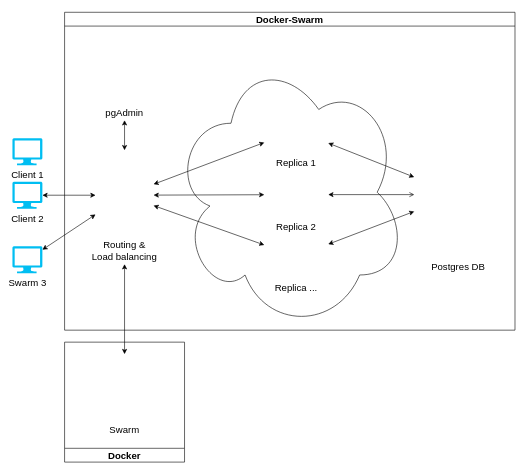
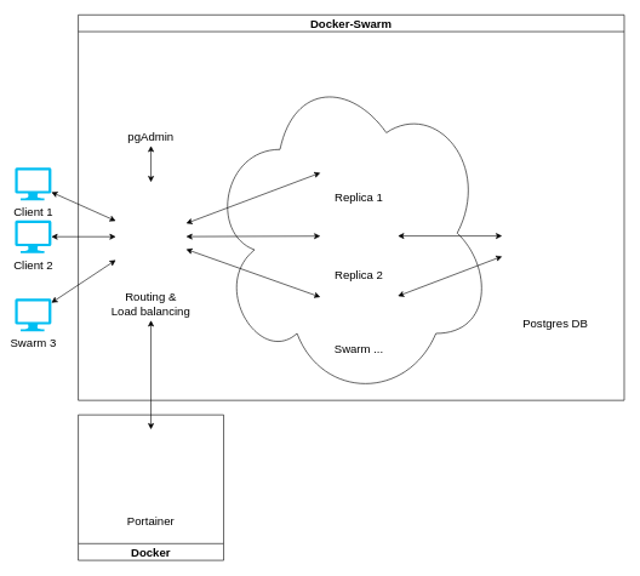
  <mxCell id="0" />
  <mxCell id="1" parent="0" />
  <mxCell id="2" value="Docker" style="swimlane;flipV=1;fontSize=16;" vertex="1" parent="1"><mxGeometry x="107" y="570" width="200" height="200" as="geometry" /></mxCell>
- <mxCell id="3" value="Swarm" style="shape=image;verticalLabelPosition=bottom;labelBackgroundColor=#ffffff;verticalAlign=top;aspect=fixed;imageAspect=0;image=https://res.cloudinary.com/canonical/image/fetch/f_auto,q_auto,fl_sanitize,c_fill,w_200,h_200/https://api.charmhub.io/api/v1/media/download/charm_cMu7M9K6a65FsKZvrLZOZwyQradwbs7E_icon_5cef79c2d18f67464f39c8f2cf2d7ebb815b0071f04d3ffbb94f49fddd3ab666.png;fontSize=16;" vertex="1" parent="2"><mxGeometry x="45" y="20" width="110" height="110" as="geometry" /></mxCell>
+ <mxCell id="3" value="Portainer" style="shape=image;verticalLabelPosition=bottom;labelBackgroundColor=#ffffff;verticalAlign=top;aspect=fixed;imageAspect=0;image=https://res.cloudinary.com/canonical/image/fetch/f_auto,q_auto,fl_sanitize,c_fill,w_200,h_200/https://api.charmhub.io/api/v1/media/download/charm_cMu7M9K6a65FsKZvrLZOZwyQradwbs7E_icon_5cef79c2d18f67464f39c8f2cf2d7ebb815b0071f04d3ffbb94f49fddd3ab666.png;fontSize=16;" vertex="1" parent="2"><mxGeometry x="45" y="20" width="110" height="110" as="geometry" /></mxCell>
  <mxCell id="4" value="Docker-Swarm" style="swimlane;flipH=1;fontSize=16;" parent="1" vertex="1"><mxGeometry x="107" y="20" width="751" height="530" as="geometry" /></mxCell>
  <mxCell id="5" value="" style="ellipse;shape=cloud;whiteSpace=wrap;html=1;spacing=0;spacingTop=-250;fontSize=16;" parent="4" vertex="1"><mxGeometry x="180" y="70" width="390" height="460" as="geometry" /></mxCell>
  <mxCell id="6" style="edgeStyle=none;html=1;fontSize=16;startArrow=classic;startFill=1;" parent="4" source="7" target="9" edge="1"><mxGeometry relative="1" as="geometry"><mxPoint x="263.0" y="223.865" as="targetPoint" /></mxGeometry></mxCell>
  <mxCell id="7" value="Routing &amp;&#10;Load balancing" style="shape=image;verticalLabelPosition=bottom;labelBackgroundColor=#ffffff;verticalAlign=top;aspect=fixed;imageAspect=0;image=https://upload.wikimedia.org/wikipedia/commons/thumb/1/1b/Traefik.logo.png/1200px-Traefik.logo.png;flipH=0;fontSize=16;" parent="4" vertex="1"><mxGeometry x="51.62" y="238.28" width="96.75" height="133.45" as="geometry" /></mxCell>
  <mxCell id="8" value="Postgres DB" style="shape=image;verticalLabelPosition=bottom;labelBackgroundColor=#ffffff;verticalAlign=top;aspect=fixed;imageAspect=0;image=https://upload.wikimedia.org/wikipedia/commons/thumb/b/ba/Database-postgres.svg/1200px-Database-postgres.svg.png;fontSize=16;" parent="4" vertex="1"><mxGeometry x="583" y="200.14" width="147" height="207.72" as="geometry" /></mxCell>
  <mxCell id="9" value="Replica 1" style="shape=image;verticalLabelPosition=bottom;labelBackgroundColor=#ffffff;verticalAlign=top;aspect=fixed;imageAspect=0;image=https://packer.searates.com/images/main-container.png;fontSize=16;" parent="4" vertex="1"><mxGeometry x="333" y="160" width="106.62" height="74" as="geometry" /></mxCell>
  <mxCell id="10" value="Replica 2" style="shape=image;verticalLabelPosition=bottom;labelBackgroundColor=#ffffff;verticalAlign=top;aspect=fixed;imageAspect=0;image=https://packer.searates.com/images/main-container.png;fontSize=16;" parent="4" vertex="1"><mxGeometry x="333" y="267" width="106.62" height="74" as="geometry" /></mxCell>
- <mxCell id="11" value="Replica ..." style="shape=image;verticalLabelPosition=bottom;labelBackgroundColor=#ffffff;verticalAlign=top;aspect=fixed;imageAspect=0;image=https://packer.searates.com/images/main-container.png;fontSize=16;" parent="4" vertex="1"><mxGeometry x="333" y="370" width="106.62" height="74" as="geometry" /></mxCell>
- <mxCell id="12" style="edgeStyle=none;html=1;fontSize=16;startArrow=classic;startFill=1;" parent="4" source="9" target="8" edge="1"><mxGeometry relative="1" as="geometry"><mxPoint x="663" y="637.158" as="targetPoint" /></mxGeometry></mxCell>
- <mxCell id="13" style="edgeStyle=none;html=1;fontSize=16;startArrow=classic;startFill=1;endArrow=open;" parent="4" source="10" target="8" edge="1"><mxGeometry relative="1" as="geometry"><mxPoint x="663" y="657" as="targetPoint" /></mxGeometry></mxCell>
+ <mxCell id="11" value="Swarm ..." style="shape=image;verticalLabelPosition=bottom;labelBackgroundColor=#ffffff;verticalAlign=top;aspect=fixed;imageAspect=0;image=https://packer.searates.com/images/main-container.png;fontSize=16;" parent="4" vertex="1"><mxGeometry x="333" y="370" width="106.62" height="74" as="geometry" /></mxCell>
+ <mxCell id="13" style="edgeStyle=none;html=1;fontSize=16;startArrow=classic;startFill=1;" parent="4" source="10" target="8" edge="1"><mxGeometry relative="1" as="geometry"><mxPoint x="663" y="657" as="targetPoint" /></mxGeometry></mxCell>
  <mxCell id="14" style="edgeStyle=none;html=1;fontSize=16;startArrow=classic;startFill=1;" parent="4" source="11" target="8" edge="1"><mxGeometry relative="1" as="geometry"><mxPoint x="663" y="676.842" as="targetPoint" /></mxGeometry></mxCell>
  <mxCell id="15" style="edgeStyle=none;html=1;fontSize=16;startArrow=classic;startFill=1;" edge="1" parent="4" source="7" target="10"><mxGeometry relative="1" as="geometry"><mxPoint x="168.5" y="298.448" as="sourcePoint" /><mxPoint x="343" y="236.06" as="targetPoint" /></mxGeometry></mxCell>
  <mxCell id="16" style="edgeStyle=none;html=1;fontSize=16;startArrow=classic;startFill=1;" edge="1" parent="4" source="7" target="11"><mxGeometry relative="1" as="geometry"><mxPoint x="178.5" y="308.448" as="sourcePoint" /><mxPoint x="353" y="246.06" as="targetPoint" /></mxGeometry></mxCell>
  <mxCell id="17" value="pgAdmin" style="shape=image;verticalLabelPosition=bottom;labelBackgroundColor=#ffffff;verticalAlign=top;aspect=fixed;imageAspect=0;image=https://upload.wikimedia.org/wikipedia/commons/thumb/2/29/Postgresql_elephant.svg/1200px-Postgresql_elephant.svg.png;fontSize=16;" vertex="1" parent="4"><mxGeometry x="45.93" y="40" width="108.14" height="111.57" as="geometry" /></mxCell>
  <mxCell id="18" style="edgeStyle=none;html=1;fontSize=16;startArrow=classic;startFill=1;" edge="1" parent="4"><mxGeometry relative="1" as="geometry"><mxPoint x="100" y="180" as="sourcePoint" /><mxPoint x="100" y="230" as="targetPoint" /></mxGeometry></mxCell>
+ <mxCell id="19" style="edgeStyle=none;html=1;startArrow=classic;startFill=1;fontSize=16;" parent="1" source="20" target="7" edge="1"><mxGeometry relative="1" as="geometry" /></mxCell>
  <mxCell id="20" value="Client 1" style="verticalLabelPosition=bottom;html=1;verticalAlign=top;align=center;strokeColor=none;fillColor=#00BEF2;shape=mxgraph.azure.computer;pointerEvents=1;fontSize=16;" parent="1" vertex="1"><mxGeometry x="20" y="230" width="50" height="45" as="geometry" /></mxCell>
  <mxCell id="21" style="edgeStyle=none;html=1;startArrow=classic;startFill=1;fontSize=16;" parent="1" source="22" target="7" edge="1"><mxGeometry relative="1" as="geometry" /></mxCell>
  <mxCell id="22" value="Client 2" style="verticalLabelPosition=bottom;html=1;verticalAlign=top;align=center;strokeColor=none;fillColor=#00BEF2;shape=mxgraph.azure.computer;pointerEvents=1;fontSize=16;" parent="1" vertex="1"><mxGeometry x="20" y="302.5" width="50" height="45" as="geometry" /></mxCell>
  <mxCell id="23" style="edgeStyle=none;html=1;startArrow=classic;startFill=1;fontSize=16;" parent="1" source="24" target="7" edge="1"><mxGeometry relative="1" as="geometry" /></mxCell>
  <mxCell id="24" value="Swarm 3" style="verticalLabelPosition=bottom;html=1;verticalAlign=top;align=center;strokeColor=none;fillColor=#00BEF2;shape=mxgraph.azure.computer;pointerEvents=1;fontSize=16;" parent="1" vertex="1"><mxGeometry x="20" y="410" width="50" height="45" as="geometry" /></mxCell>
  <mxCell id="25" style="edgeStyle=none;html=1;fontSize=16;startArrow=classic;startFill=1;" edge="1" parent="1" target="3"><mxGeometry relative="1" as="geometry"><mxPoint x="207" y="440" as="sourcePoint" /><mxPoint x="380" y="253.865" as="targetPoint" /></mxGeometry></mxCell>
